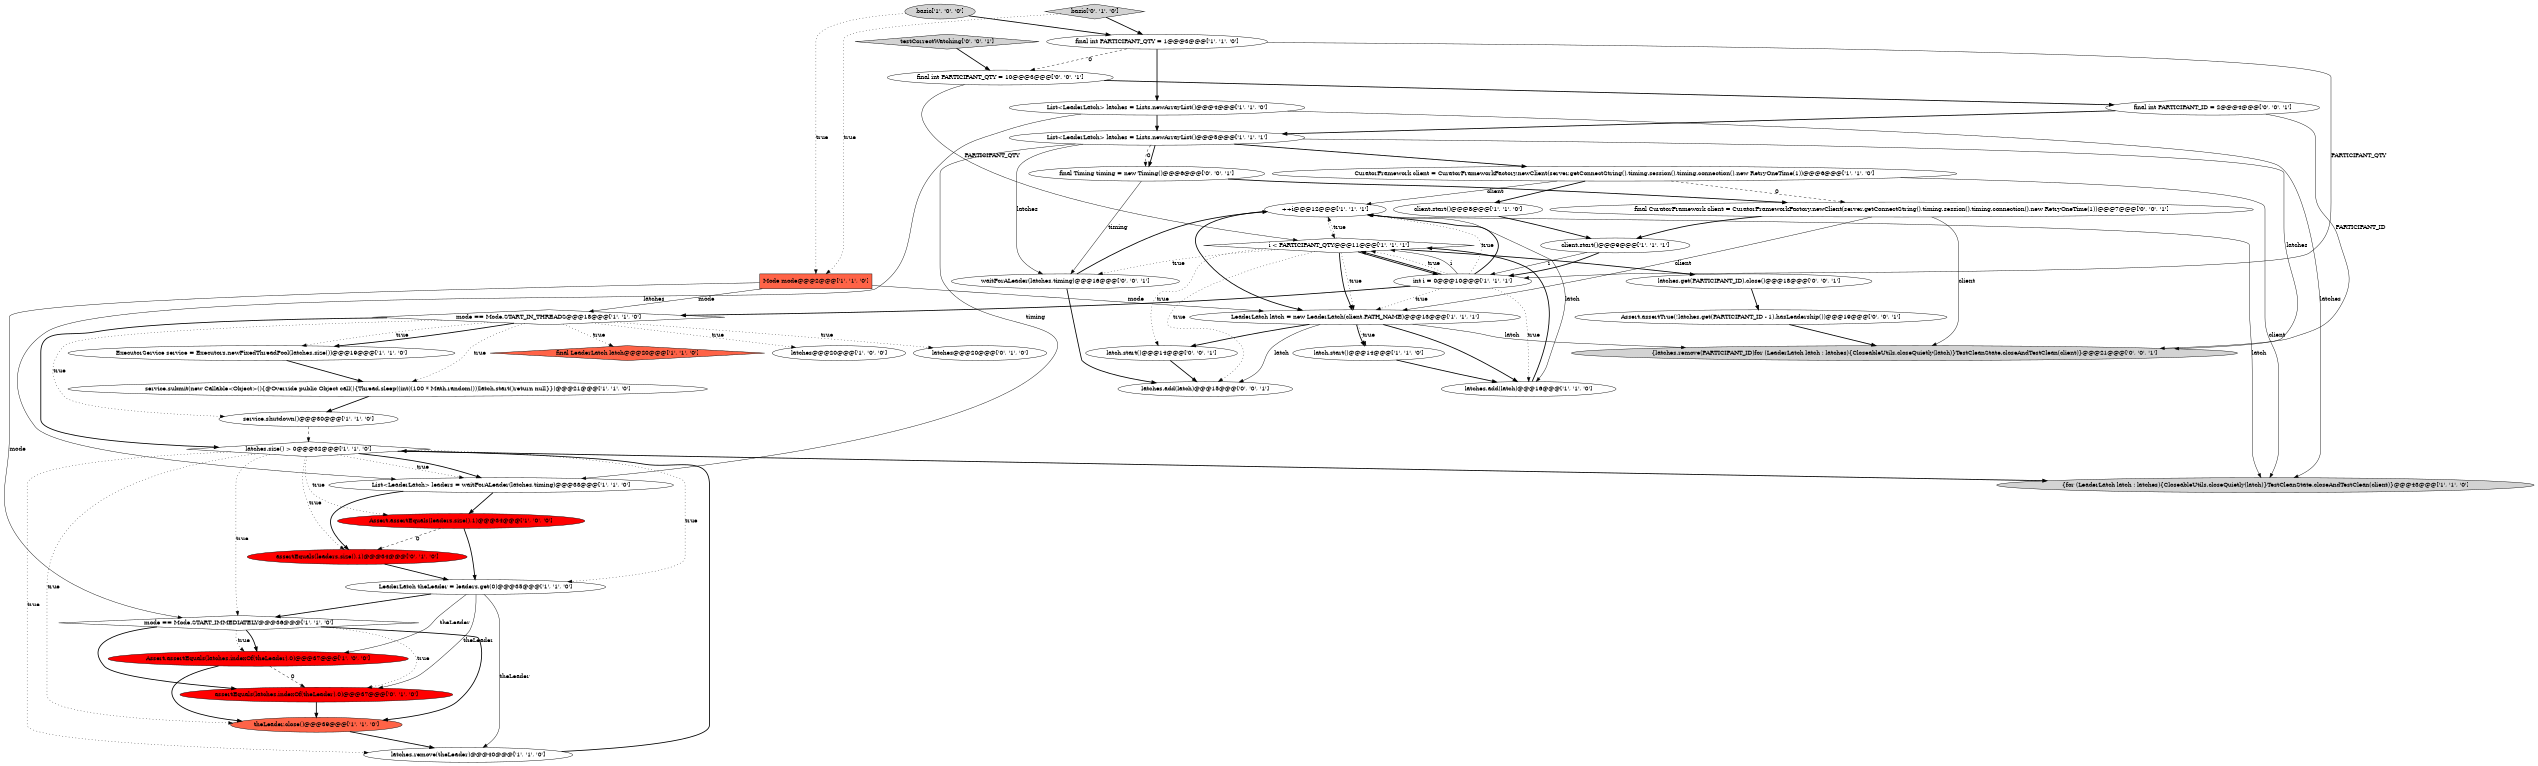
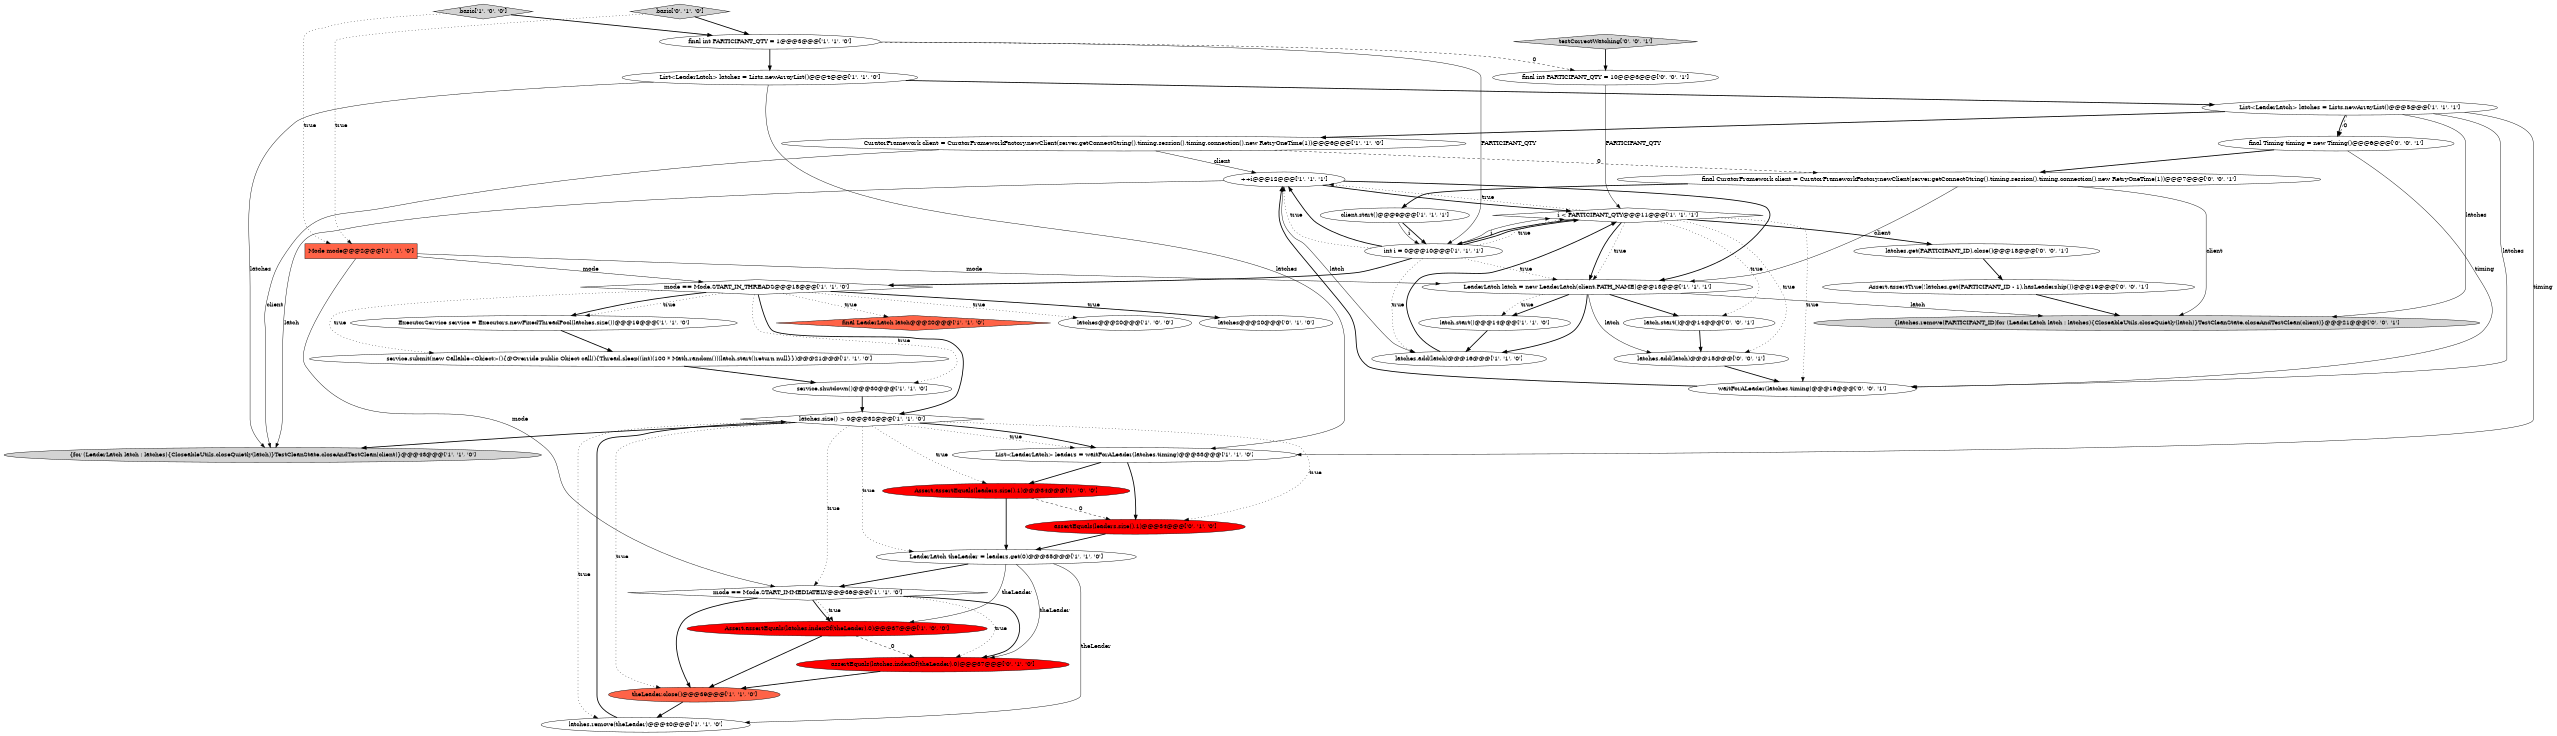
  digraph {
    node [fillcolor=white shape=ellipse style=filled]
    edge [style=bold]
    n1 [label="++i@@@12@@@['1', '1', '1']"]
    n2 [label="i < PARTICIPANT_QTY@@@11@@@['1', '1', '1']" shape=diamond]
    n3 [fillcolor=lightgray label="{for (LeaderLatch latch : latches){CloseableUtils.closeQuietly(latch)}TestCleanState.closeAndTestClean(client)}@@@43@@@['1', '1', '0']"]
    n4 [label="latches.add(latch)@@@16@@@['1', '1', '0']"]
    n5 [label="LeaderLatch latch = new LeaderLatch(client,PATH_NAME)@@@13@@@['1', '1', '1']"]
    n6 [label="int i = 0@@@10@@@['1', '1', '1']"]
    n7 [label="latches.add(latch)@@@15@@@['0', '0', '1']"]
    n8 [label="waitForALeader(latches,timing)@@@16@@@['0', '0', '1']"]
    n9 [label="latches.get(PARTICIPANT_ID).close()@@@18@@@['0', '0', '1']"]
    n10 [label="latch.start()@@@14@@@['0', '0', '1']"]
    n11 [fillcolor=lightgray label="{latches.remove(PARTICIPANT_ID)for (LeaderLatch latch : latches){CloseableUtils.closeQuietly(latch)}TestCleanState.closeAndTestClean(client)}@@@21@@@['0', '0', '1']"]
    n12 [label="latch.start()@@@14@@@['1', '1', '0']"]
    n13 [fillcolor=red label="assertEquals(latches.indexOf(theLeader),0)@@@37@@@['0', '1', '0']"]
    n14 [fillcolor=tomato label="theLeader.close()@@@39@@@['1', '1', '0']"]
    n15 [label="latches.remove(theLeader)@@@40@@@['1', '1', '0']"]
    n16 [label="mode == Mode.START_IN_THREADS@@@18@@@['1', '1', '0']" shape=diamond]
    n17 [label="Assert.assertTrue(!latches.get(PARTICIPANT_ID - 1).hasLeadership())@@@19@@@['0', '0', '1']"]
    n18 [fillcolor=red label="Assert.assertEquals(leaders.size(),1)@@@34@@@['1', '0', '0']"]
    n19 [fillcolor=red label="assertEquals(leaders.size(),1)@@@34@@@['0', '1', '0']"]
    n20 [label="LeaderLatch theLeader = leaders.get(0)@@@35@@@['1', '1', '0']"]
    n21 [label="mode == Mode.START_IMMEDIATELY@@@36@@@['1', '1', '0']" shape=diamond]
    n22 [fillcolor=red label="Assert.assertEquals(latches.indexOf(theLeader),0)@@@37@@@['1', '0', '0']"]
-   n23 [label="client.start()@@@8@@@['1', '1', '0']"]
    n24 [label="client.start()@@@9@@@['1', '1', '1']"]
    n25 [label="latches.size() > 0@@@32@@@['1', '1', '0']" shape=diamond]
    n26 [fillcolor=tomato label="final LeaderLatch latch@@@20@@@['1', '1', '0']" shape=diamond]
    n27 [label="service.submit(new Callable<Object>(){@Override public Object call(){Thread.sleep((int)(100 * Math.random()))latch.start()return null}})@@@21@@@['1', '1', '0']"]
    n28 [label="service.shutdown()@@@30@@@['1', '1', '0']"]
    n29 [label="ExecutorService service = Executors.newFixedThreadPool(latches.size())@@@19@@@['1', '1', '0']"]
    n30 [label="latches@@@20@@@['1', '0', '0']"]
    n31 [label="latches@@@20@@@['0', '1', '0']"]
    n32 [fillcolor=tomato label="Mode mode@@@2@@@['1', '1', '0']" shape=box]
    n33 [fillcolor=lightgray label="testCorrectWatching['0', '0', '1']" shape=diamond]
    n34 [label="final int PARTICIPANT_QTY = 10@@@3@@@['0', '0', '1']"]
-   n35 [label="final int PARTICIPANT_ID = 2@@@4@@@['0', '0', '1']"]
-   n36 [fillcolor=lightgray label="basic['1', '0', '0']"]
+   n36 [fillcolor=lightgray label="basic['1', '0', '0']" shape=diamond]
    n37 [label="final int PARTICIPANT_QTY = 1@@@3@@@['1', '1', '0']"]
    n38 [label="List<LeaderLatch> latches = Lists.newArrayList()@@@4@@@['1', '1', '0']"]
    n39 [label="List<LeaderLatch> leaders = waitForALeader(latches,timing)@@@33@@@['1', '1', '0']"]
    n40 [fillcolor=lightgray label="basic['0', '1', '0']" shape=diamond]
    n41 [label="List<LeaderLatch> latches = Lists.newArrayList()@@@5@@@['1', '1', '1']"]
    n42 [label="CuratorFramework client = CuratorFrameworkFactory.newClient(server.getConnectString(),timing.session(),timing.connection(),new RetryOneTime(1))@@@6@@@['1', '1', '0']"]
    n43 [label="final Timing timing = new Timing()@@@6@@@['0', '0', '1']"]
    n44 [label="final CuratorFramework client = CuratorFrameworkFactory.newClient(server.getConnectString(),timing.session(),timing.connection(),new RetryOneTime(1))@@@7@@@['0', '0', '1']"]
-   n1 -> n2 [style=dotted]
+   n1 -> n2
    n1 -> n3 [label=latch style=solid]
    n1 -> n4 [label=latch style=solid]
    n1 -> n5
    n2 -> n1 [label=true style=dotted]
    n2 -> n5 [label=true style=dotted]
    n2 -> n5
    n2 -> n6
    n2 -> n7 [label=true style=dotted]
    n2 -> n8 [label=true style=dotted]
    n2 -> n9
    n2 -> n10 [label=true style=dotted]
    n4 -> n2
    n5 -> n4
    n5 -> n7 [label=latch style=solid]
    n5 -> n10
    n5 -> n11 [label=latch style=solid]
    n5 -> n12
    n5 -> n12 [label=true style=dotted]
    n6 -> n1 [label=true style=dotted]
    n6 -> n1
    n6 -> n2
    n6 -> n2 [label=true style=dotted]
    n6 -> n2 [label=i style=solid]
    n6 -> n4 [label=true style=dotted]
    n6 -> n5 [label=true style=dotted]
    n6 -> n16
-   n8 -> n7
+   n7 -> n8
    n8 -> n1
    n9 -> n17
    n10 -> n7
    n12 -> n4
    n13 -> n14
    n14 -> n15
    n15 -> n25
    n16 -> n25
    n16 -> n26 [label=true style=dotted]
    n16 -> n27 [label=true style=dotted]
    n16 -> n28 [label=true style=dotted]
    n16 -> n29 [label=true style=dotted]
    n16 -> n29
    n16 -> n30 [label=true style=dotted]
-   n16 -> n31 [label=true style=dotted]
+   n16 -> n31 [label=true]
    n17 -> n11
    n18 -> n19 [label=0 style=dashed]
    n18 -> n20
    n19 -> n20
    n20 -> n13 [label=theLeader style=solid]
    n20 -> n15 [label=theLeader style=solid]
    n20 -> n21
    n20 -> n22 [label=theLeader style=solid]
    n21 -> n13
    n21 -> n13 [label=true style=dotted]
    n21 -> n14
    n21 -> n22
    n21 -> n22 [label=true style=dotted]
    n22 -> n13 [label=0 style=dashed]
    n22 -> n14
-   n23 -> n24
    n24 -> n6
    n24 -> n6 [label=i style=solid]
    n25 -> n3
    n25 -> n14 [label=true style=dotted]
    n25 -> n15 [label=true style=dotted]
    n25 -> n18 [label=true style=dotted]
    n25 -> n19 [label=true style=dotted]
    n25 -> n20 [label=true style=dotted]
    n25 -> n21 [label=true style=dotted]
    n25 -> n39 [label=true style=dotted]
    n25 -> n39
    n27 -> n28
-   n28 -> n25 [style=dashed]
+   n28 -> n25
    n29 -> n27
    n32 -> n5 [label=mode style=solid]
    n32 -> n16 [label=mode style=solid]
    n32 -> n21 [label=mode style=solid]
    n33 -> n34
    n34 -> n2 [label=PARTICIPANT_QTY style=solid]
-   n34 -> n35
-   n35 -> n11 [label=PARTICIPANT_ID style=solid]
-   n35 -> n41
    n36 -> n32 [label=true style=dotted]
    n36 -> n37
    n37 -> n6 [label=PARTICIPANT_QTY style=solid]
    n37 -> n34 [label=0 style=dashed]
    n37 -> n38
    n38 -> n3 [label=latches style=solid]
    n38 -> n39 [label=latches style=solid]
    n38 -> n41
    n39 -> n18
    n39 -> n19
    n40 -> n32 [label=true style=dotted]
    n40 -> n37
    n41 -> n8 [label=latches style=solid]
    n41 -> n11 [label=latches style=solid]
    n41 -> n39 [label=timing style=solid]
    n41 -> n42
    n41 -> n43
    n41 -> n43 [label=0 style=dashed]
    n42 -> n1 [label=client style=solid]
    n42 -> n3 [label=client style=solid]
-   n42 -> n23
    n42 -> n44 [label=0 style=dashed]
    n43 -> n8 [label=timing style=solid]
    n43 -> n44
    n44 -> n5 [label=client style=solid]
    n44 -> n11 [label=client style=solid]
    n44 -> n24
  }
